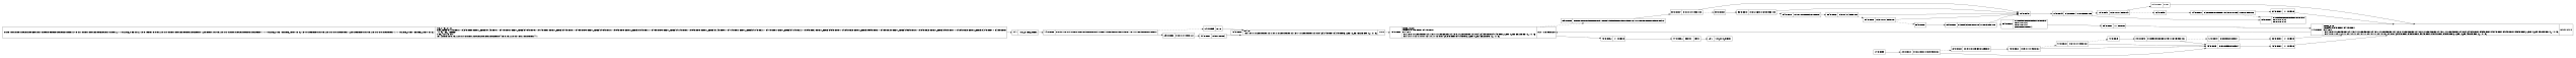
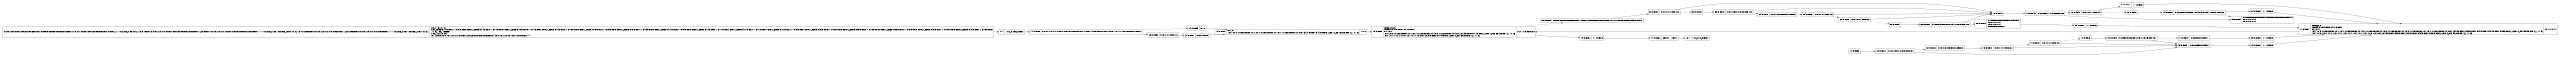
  digraph {
    fontname=Lato
    rankdir=LR
    node [fontname=Lato shape=record]
    edge [fontname=Lato]
    n1 [label="{42\:\ ?|MTH_ENTER_BLOCK\l}"]
    n2 [label="{44\:\ 0x0000|java.util.ArrayList\<androidx.fragment.app.FragmentManager$StartEnterTransitionListener\> r0 = r7.mPostponedTransactions\l}"]
    n3 [label="{45\:\ 0x0003|if (r0 != null) goto L41\l}"]
    n4 [label="{46\:\ 0x0005|r0 = 0\l}"]
    n5 [label="{47\:\ 0x0007|int r0 = r0.size()\l}"]
    n6 [label="{48\:\ 0x000b|PHI: r0 \l  PHI: (r0v2 'numPostponed' int) = (r0v1 'numPostponed' int), (r0v7 'numPostponed' int) binds: [B:47:0x0007, B:46:0x0005] A[DONT_GENERATE, DONT_INLINE]\l|r2 = 0\l}"]
    n7 [label="{49\:\ 0x000c|LOOP_START\lLOOP:0: B:49:0x000c\-\>B:76:0x0081\lPHI: r0 r2 \l  PHI: (r0v3 'numPostponed' int) = (r0v2 'numPostponed' int), (r0v5 'numPostponed' int) binds: [B:48:0x000b, B:76:0x0081] A[DONT_GENERATE, DONT_INLINE]\l  PHI: (r2v1 'i' int) = (r2v0 'i' int), (r2v4 'i' int) binds: [B:48:0x000b, B:76:0x0081] A[DONT_GENERATE, DONT_INLINE]\l|if (r2 \>= r0) goto L38\l}"]
    n8 [label="{50\:\ 0x000e|androidx.fragment.app.FragmentManager$StartEnterTransitionListener r3 = r7.mPostponedTransactions.get(r2)\l}"]
    n9 [label="{78\:\ 0x0084|SYNTHETIC\l}"]
    n10 [label="{51\:\ 0x0017|if (r8 == null) goto L18\l}"]
    n11 [label="{77\:\ 0x0084|RETURN\l|return\l}"]
    n12 [label="{52\:\ 0x0019}"]
    n13 [label="{60\:\ 0x0040}"]
    n14 [label="{53\:\ 0x001b|if (r3.mIsBack != false) goto L18\l}"]
    n15 [label="{61\:\ 0x0044|if (r3.isReady() != false) goto L25\l}"]
    n16 [label="{54\:\ 0x001d|int r5 = r8.indexOf(r3.mRecord)\l}"]
    n17 [label="{55\:\ 0x0023|if (r5 == (\-1)) goto L18\l}"]
    n18 [label="{56\:\ 0x0025|if (r9 == null) goto L18\l}"]
    n19 [label="{57\:\ 0x0027}"]
    n20 [label="{58\:\ 0x0031|if (r9.get(r5).booleanValue() == false) goto L18\l}"]
    n21 [label="{59\:\ 0x0033|r7.mPostponedTransactions.remove(r2)\lint r2 = r2 + (\-1)\lint r0 = r0 + (\-1)\lr3.cancelTransaction()\l}"]
    n22 [label="{80\:\ 0x0081|SYNTHETIC\l}"]
    n23 [label="{76\:\ 0x0081|LOOP_END\lLOOP:0: B:49:0x000c\-\>B:76:0x0081\lPHI: r0 r2 \l  PHI: (r0v5 'numPostponed' int) = (r0v4 'numPostponed' int), (r0v4 'numPostponed' int), (r0v3 'numPostponed' int), (r0v3 'numPostponed' int), (r0v6 'numPostponed' int) binds: [B:79:0x0081, B:83:0x0081, B:81:0x0081, B:82:0x0081, B:80:0x0081] A[DONT_GENERATE, DONT_INLINE]\l  PHI: (r2v3 'i' int) = (r2v2 'i' int), (r2v2 'i' int), (r2v1 'i' int), (r2v1 'i' int), (r2v5 'i' int) binds: [B:79:0x0081, B:83:0x0081, B:81:0x0081, B:82:0x0081, B:80:0x0081] A[DONT_GENERATE, DONT_INLINE]\l|int r2 = r2 + 1\l}"]
    n24 [label="{62\:\ 0x0046|if (r8 == null) goto L24\l}"]
-   n25 [label="{65\:\ 0x0054|r7.mPostponedTransactions.remove(r2)\lint r2 = r2 + (\-1)\lint r0 = r0 + (\-1)\l}"]
+   n25 [label="{65\:\ 0x0054|r7.mPostponedTransactions.executePostponedTransaction(r2)\lint r2 = r2 + (\-1)\lint r0 = r0 + (\-1)\l}"]
    n26 [label="{63\:\ 0x0048}"]
-   n27 [label="{81\:\ 0x0081|BACK\l}"]
+   n27 [label="{81\:\ 0x0081|SYNTHETIC\l}"]
    n28 [label="{64\:\ 0x0052|if (r3.mRecord.interactsWith(r8, 0, r8.size()) == false) goto L23\l}"]
    n29 [label="{82\:\ 0x0081|SYNTHETIC\l}"]
    n30 [label="{67\:\ 0x005f}"]
    n31 [label="{68\:\ 0x0061|if (r3.mIsBack != false) goto L36\l}"]
    n32 [label="{75\:\ 0x007e|r3.completeTransaction()\l}"]
    n33 [label="{79\:\ 0x0081|SYNTHETIC\l}"]
    n34 [label="{69\:\ 0x0063|int r5 = r8.indexOf(r3.mRecord)\l}"]
    n35 [label="{70\:\ 0x006a|if (r5 == (\-1)) goto L36\l}"]
    n36 [label="{71\:\ 0x006c|if (r9 == null) goto L36\l}"]
    n37 [label="{72\:\ 0x006e}"]
    n38 [label="{73\:\ 0x0078|if (r9.get(r5).booleanValue() == false) goto L36\l}"]
    n39 [label="{74\:\ 0x007a|r3.cancelTransaction()\l}"]
    n40 [label="{83\:\ 0x0081|SYNTHETIC\l}"]
    n41 [label="{43\:\ ?|MTH_EXIT_BLOCK\l}"]
    n42 [label="{private void androidx.fragment.app.FragmentManager.executePostponedTransaction((r7v0 'this' androidx.fragment.app.FragmentManager A[IMMUTABLE_TYPE, THIS]), (r8v0 'records' java.util.ArrayList\<androidx.fragment.app.BackStackRecord\> A[D('records' java.util.ArrayList\<androidx.fragment.app.BackStackRecord\>), IMMUTABLE_TYPE, METHOD_ARGUMENT]), (r9v0 'isRecordPop' java.util.ArrayList\<java.lang.Boolean\> A[D('isRecordPop' java.util.ArrayList\<java.lang.Boolean\>), IMMUTABLE_TYPE, METHOD_ARGUMENT]))  | USE_LINES_HINTS\lBACK_EDGE: B:76:0x0081 \-\> B:49:0x000c, CROSS_EDGE: B:74:0x007a \-\> B:76:0x0081, CROSS_EDGE: B:75:0x007e \-\> B:76:0x0081, CROSS_EDGE: B:71:0x006c \-\> B:75:0x007e, CROSS_EDGE: B:70:0x006a \-\> B:75:0x007e, CROSS_EDGE: B:68:0x0061 \-\> B:75:0x007e, CROSS_EDGE: B:66:0x005d \-\> B:75:0x007e, CROSS_EDGE: B:64:0x0052 \-\> B:76:0x0081, CROSS_EDGE: B:62:0x0046 \-\> B:76:0x0081, CROSS_EDGE: B:61:0x0044 \-\> B:65:0x0054, CROSS_EDGE: B:56:0x0025 \-\> B:60:0x0040, CROSS_EDGE: B:55:0x0023 \-\> B:60:0x0040, CROSS_EDGE: B:53:0x001b \-\> B:60:0x0040, CROSS_EDGE: B:51:0x0017 \-\> B:60:0x0040, CROSS_EDGE: B:47:0x0007 \-\> B:48:0x000b\lINLINE_NOT_NEEDED\lTYPE_VARS: EMPTY\lSIGNATURE: (Ljava\/util\/ArrayList\<Landroidx\/fragment\/app\/BackStackRecord;\>;Ljava\/util\/ArrayList\<Ljava\/lang\/Boolean;\>;)V\l}"]
    n1 -> n2
    n2 -> n3
    n2 -> n4 [style=dashed]
    n3 -> n5
    n4 -> n6
    n5 -> n6
    n6 -> n7
    n7 -> n8 [style=dashed]
    n7 -> n9
    n8 -> n10
    n9 -> n11
    n10 -> n12 [style=dashed]
    n10 -> n13
    n11 -> n41
    n12 -> n14
    n13 -> n15
    n14 -> n13
    n14 -> n16 [style=dashed]
    n15 -> n24 [style=dashed]
    n15 -> n25
    n16 -> n17
    n17 -> n13
    n17 -> n18 [style=dashed]
    n18 -> n13
    n18 -> n19 [style=dashed]
    n19 -> n20
    n20 -> n13
    n20 -> n21 [style=dashed]
    n21 -> n22
    n22 -> n23
    n23 -> n7
    n24 -> n26 [style=dashed]
    n24 -> n27
    n26 -> n28
    n27 -> n23
    n28 -> n25 [style=dashed]
    n28 -> n29
    n29 -> n23
    n30 -> n31
    n31 -> n32
    n31 -> n34 [style=dashed]
    n32 -> n33
    n33 -> n23
    n34 -> n35
    n35 -> n32
    n35 -> n36 [style=dashed]
    n36 -> n32
    n36 -> n37 [style=dashed]
    n37 -> n38
    n38 -> n32
    n38 -> n39 [style=dashed]
    n39 -> n40
    n40 -> n23
    n42 -> n1
  }
